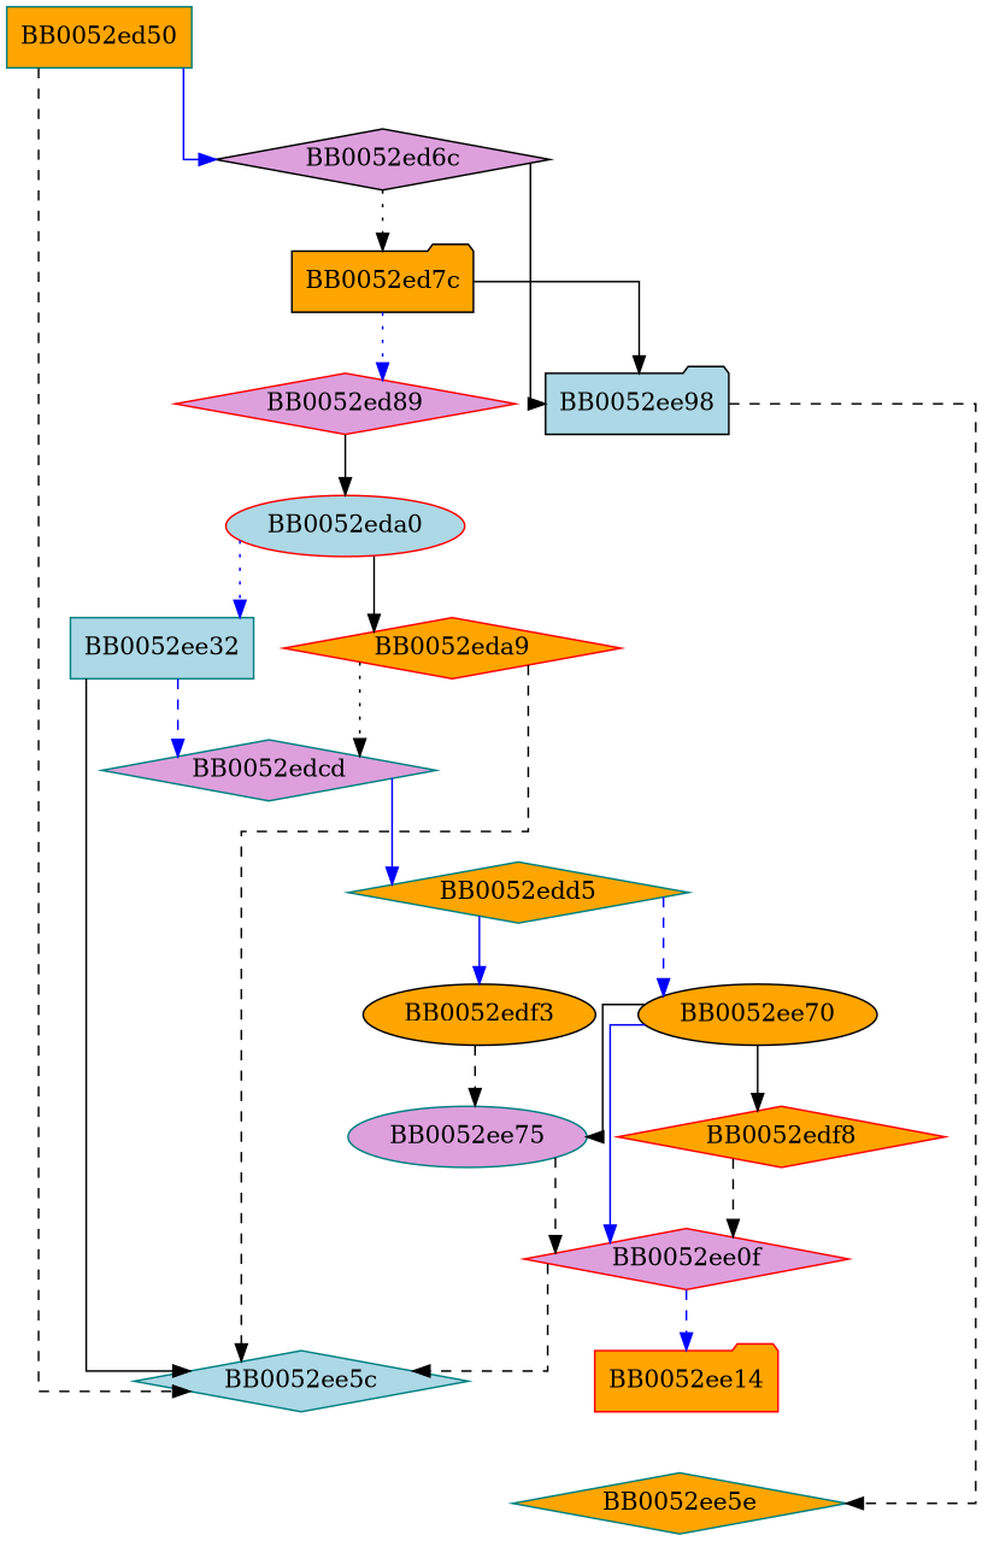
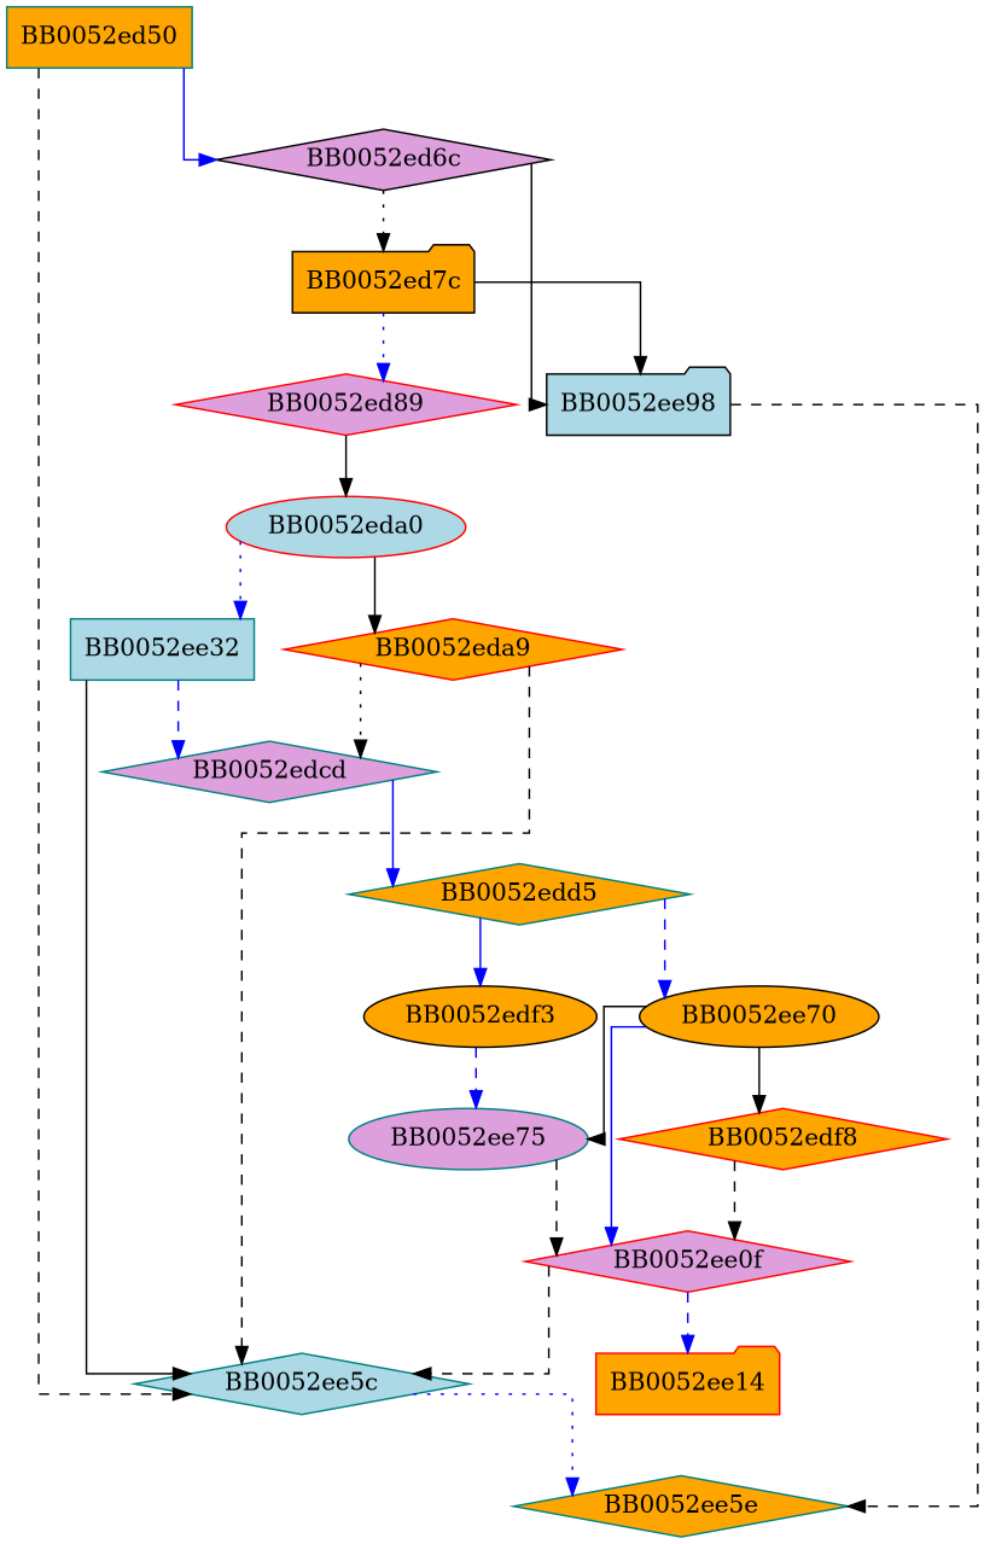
  digraph {
    splines=ortho
    node [color=teal fillcolor=orange shape=diamond style=filled]
    edge [color=black style=solid]
    BB0052ed50 [shape=box]
    BB0052ee5c [fillcolor=lightblue]
    BB0052ed6c [color=black fillcolor=plum]
    BB0052ee5e
    BB0052ee98 [color=black fillcolor=lightblue shape=folder]
    BB0052ed7c [color=black shape=folder]
    BB0052ed89 [color=red fillcolor=plum]
    BB0052eda0 [color=red fillcolor=lightblue shape=ellipse]
    BB0052ee32 [fillcolor=lightblue shape=box]
    BB0052eda9 [color=red]
    BB0052edcd [fillcolor=plum]
    BB0052ee70 [color=black shape=ellipse]
    BB0052edd5
    BB0052edf3 [color=black shape=ellipse]
    BB0052ee75 [fillcolor=plum shape=ellipse]
    BB0052ee0f [color=red fillcolor=plum]
    BB0052edf8 [color=red]
    BB0052ee14 [color=red shape=folder]
    BB0052ed50 -> BB0052ee5c [style=dashed]
    BB0052ed50 -> BB0052ed6c [color=blue]
+   BB0052ee5c -> BB0052ee5e [color=blue style=dotted]
    BB0052ed6c -> BB0052ee98
    BB0052ed6c -> BB0052ed7c [style=dotted]
    BB0052ee98 -> BB0052ee5e [style=dashed]
    BB0052ed7c -> BB0052ee98
    BB0052ed7c -> BB0052ed89 [color=blue style=dotted]
    BB0052ed89 -> BB0052eda0
    BB0052eda0 -> BB0052ee32 [color=blue style=dotted]
    BB0052eda0 -> BB0052eda9
    BB0052ee32 -> BB0052ee5c
    BB0052ee32 -> BB0052edcd [color=blue style=dashed]
    BB0052eda9 -> BB0052ee5c [style=dashed]
    BB0052eda9 -> BB0052edcd [style=dotted]
    BB0052edcd -> BB0052edd5 [color=blue]
    BB0052ee70 -> BB0052ee75
    BB0052ee70 -> BB0052ee0f [color=blue]
    BB0052ee70 -> BB0052edf8
    BB0052edd5 -> BB0052ee70 [color=blue style=dashed]
    BB0052edd5 -> BB0052edf3 [color=blue]
-   BB0052edf3 -> BB0052ee75 [style=dashed]
+   BB0052edf3 -> BB0052ee75 [color=blue style=dashed]
    BB0052ee75 -> BB0052ee0f [style=dashed]
    BB0052ee0f -> BB0052ee5c [style=dashed]
    BB0052ee0f -> BB0052ee14 [color=blue style=dashed]
    BB0052edf8 -> BB0052ee0f [style=dashed]
  }
